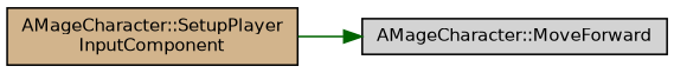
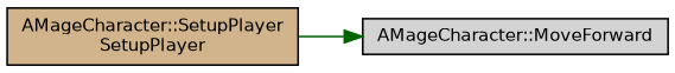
  digraph {
    rankdir=RL
    node [color=black fontname=Helvetica fontsize=10 shape=record style=filled]
    n1 [fillcolor=lightgrey fontcolor=black height=0.2 label="AMageCharacter::MoveForward" width=0.4]
-   n2 [fillcolor=tan height=0.2 label="AMageCharacter::SetupPlayer\lInputComponent" width=0.4]
+   n2 [fillcolor=tan height=0.2 label="AMageCharacter::SetupPlayer\lSetupPlayer" width=0.4]
    n1 -> n2 [color=darkgreen dir=back fontname=Helvetica fontsize=10 labelfontname=Helvetica labelfontsize=10 style=solid]
  }
